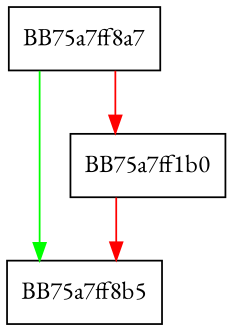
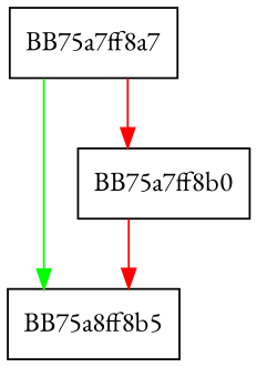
  digraph {
    fontname="EB Garamond"
    splines=ortho
    node [fontname="EB Garamond" shape=box]
    edge [color=red fontname="EB Garamond"]
    n1 [label=BB75a7ff8a7]
-   BB75a7ff8b5
-   BB75a7ff8b0 [label=BB75a7ff1b0]
+   BB75a7ff8b5 [label=BB75a8ff8b5]
+   BB75a7ff8b0
    n1 -> BB75a7ff8b5 [color=green]
    n1 -> BB75a7ff8b0
    BB75a7ff8b0 -> BB75a7ff8b5
  }
